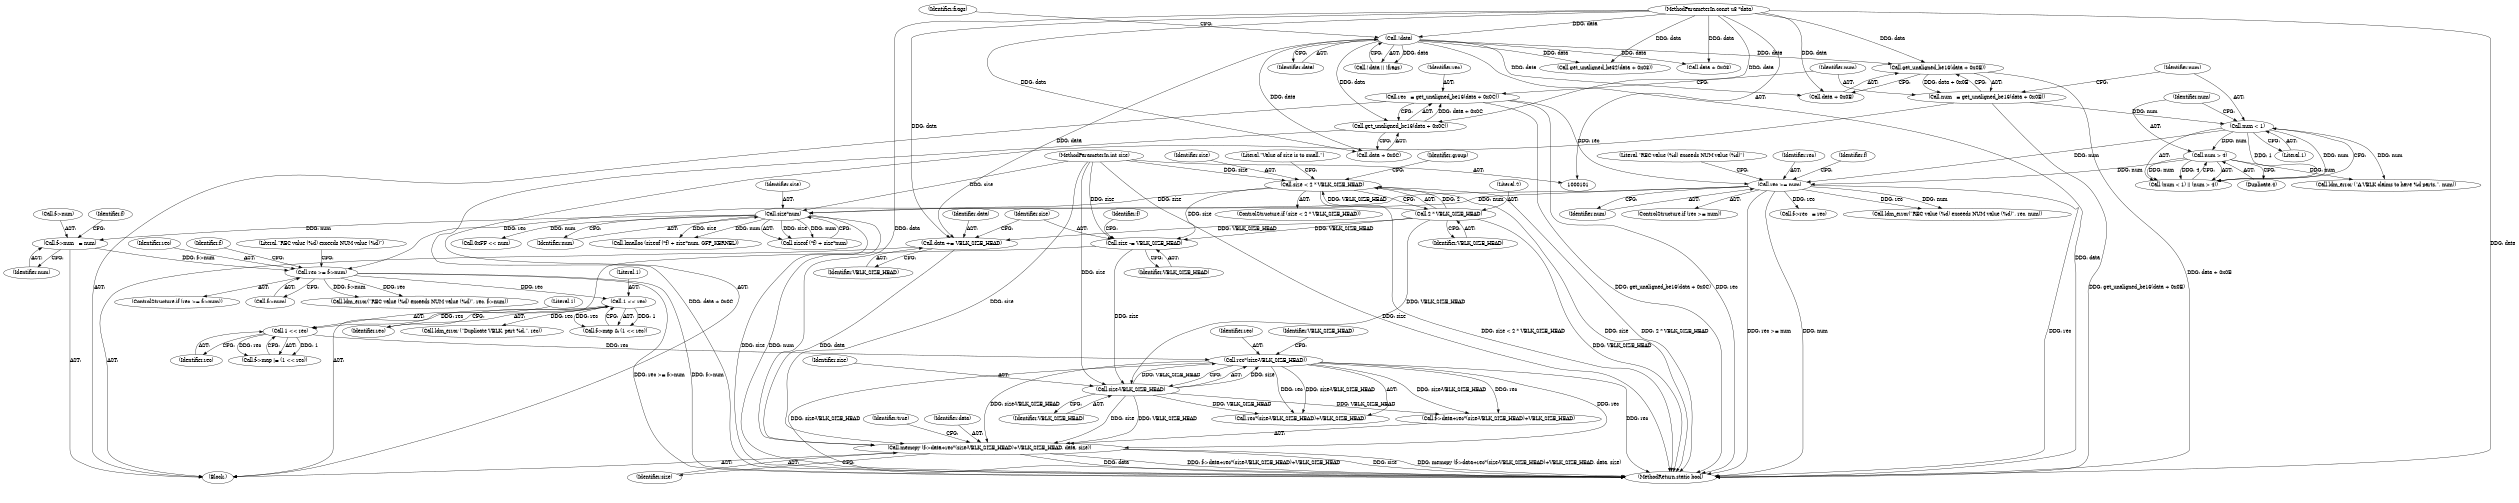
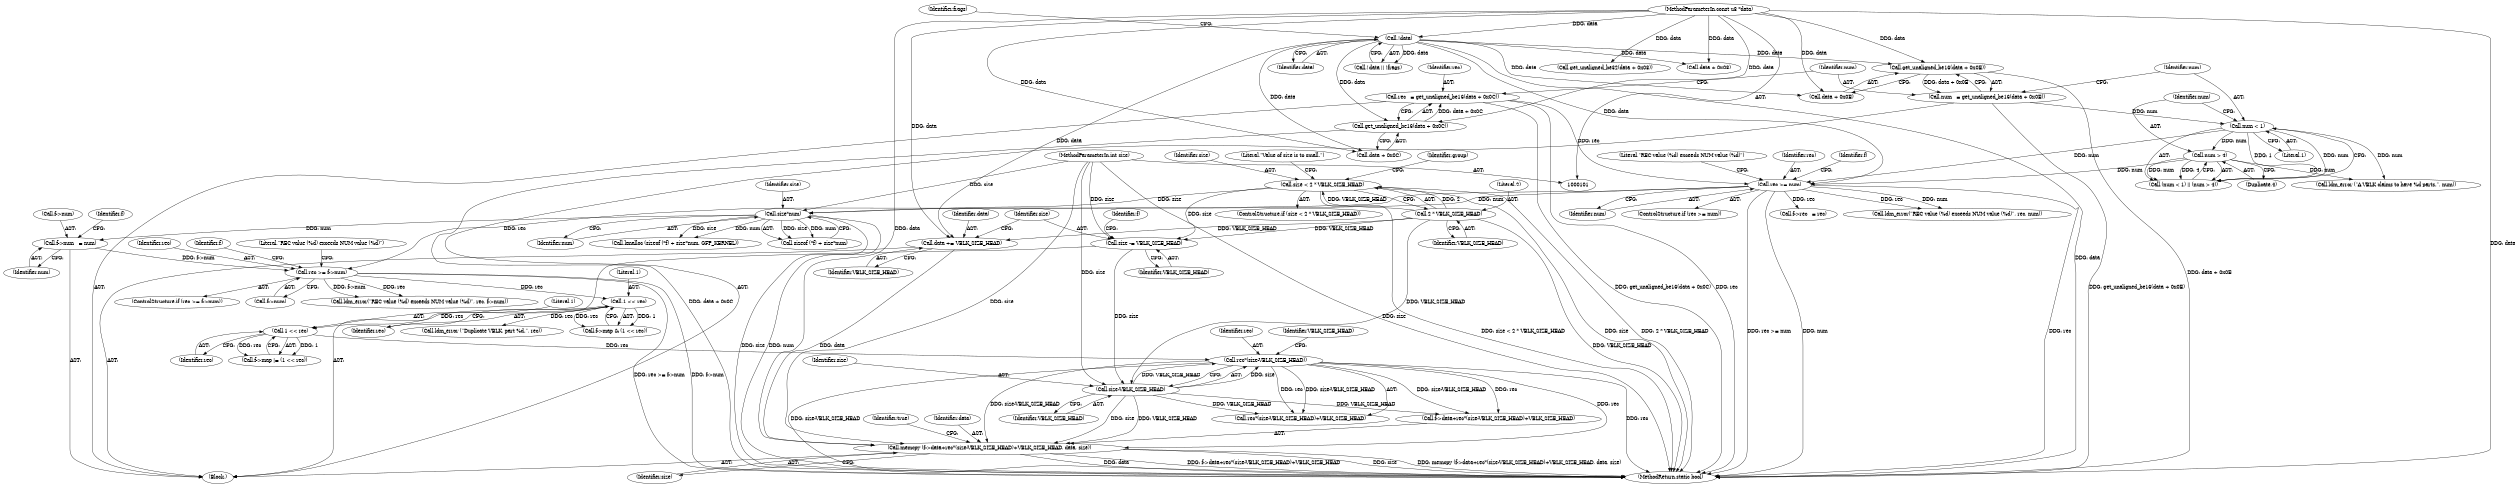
  digraph {
    n1 [label="(Call,memcpy (f->data+rec*(size-VBLK_SIZE_HEAD)+VBLK_SIZE_HEAD, data, size))"]
    n2 [label="(Block,)"]
    n3 [label="(MethodReturn,static bool)"]
    n4 [label="(Identifier,size)"]
    n5 [label="(Call,rec*(size-VBLK_SIZE_HEAD))"]
    n6 [label="(Call,size-VBLK_SIZE_HEAD)"]
    n7 [label="(Call,f->data+rec*(size-VBLK_SIZE_HEAD)+VBLK_SIZE_HEAD)"]
    n8 [label="(Call,rec*(size-VBLK_SIZE_HEAD)+VBLK_SIZE_HEAD)"]
    n9 [label="(Identifier,VBLK_SIZE_HEAD)"]
    n10 [label="(Call,1 << rec)"]
    n11 [label="(Identifier,rec)"]
    n12 [label="(Call,f->map |= (1 << rec))"]
    n13 [label="(Call,1 << rec)"]
    n14 [label="(Call,ldm_error (\"Duplicate VBLK, part %d.\", rec))"]
    n15 [label="(Call,f->map & (1 << rec))"]
    n16 [label="(Identifier,rec)"]
    n17 [label="(Call,rec >= f->num)"]
    n18 [label="(Call,ldm_error(\"REC value (%d) exceeds NUM value (%d)\", rec, f->num))"]
    n19 [label="(ControlStructure,if (rec >= f->num))"]
    n20 [label="(Call,f->num)"]
    n21 [label="(Call,rec >= num)"]
    n22 [label="(Call,size*num)"]
    n23 [label="(Call,ldm_error(\"REC value (%d) exceeds NUM value (%d)\", rec, num))"]
    n24 [label="(Identifier,num)"]
    n25 [label="(ControlStructure,if (rec >= num))"]
    n26 [label="(Call,f->rec   = rec)"]
    n27 [label="(Call,f->num   = num)"]
    n28 [label="(Identifier,num)"]
    n29 [label="(Call,kmalloc (sizeof (*f) + size*num, GFP_KERNEL))"]
    n30 [label="(Call,sizeof (*f) + size*num)"]
-   n31 [label="(Call,0xFF << num)"]
    n32 [label="(Call,rec   = get_unaligned_be16(data + 0x0C))"]
    n33 [label="(Call,get_unaligned_be16(data + 0x0C))"]
    n34 [label="(Call,data + 0x0C)"]
    n35 [label="(MethodParameterIn,const u8 *data)"]
    n36 [label="(Call,!data)"]
    n37 [label="(Call,get_unaligned_be16(data + 0x0E))"]
    n38 [label="(Call,data += VBLK_SIZE_HEAD)"]
    n39 [label="(Call,get_unaligned_be32(data + 0x08))"]
    n40 [label="(Call,data + 0x08)"]
    n41 [label="(Call,data + 0x0E)"]
    1000101
    n43 [label="(Call,!data || !frags)"]
    n44 [label="(Identifier,data)"]
    n45 [label="(Call,num   = get_unaligned_be16(data + 0x0E))"]
    n46 [label="(Identifier,VBLK_SIZE_HEAD)"]
    n47 [label="(Call,num > 4)"]
    n48 [label="(Call,(num < 1) || (num > 4))"]
    n49 [label="(Call,ldm_error (\"A VBLK claims to have %d parts.\", num))"]
    n50 [label="(Duplicate,4)"]
    n51 [label="(Call,num < 1)"]
    n52 [label="(Literal,1)"]
    n53 [label="(Identifier,num)"]
    n54 [label="(Call,size -= VBLK_SIZE_HEAD)"]
    n55 [label="(Identifier,VBLK_SIZE_HEAD)"]
    n56 [label="(Call,size < 2 * VBLK_SIZE_HEAD)"]
    n57 [label="(Call,2 * VBLK_SIZE_HEAD)"]
    n58 [label="(ControlStructure,if (size < 2 * VBLK_SIZE_HEAD))"]
    n59 [label="(Identifier,VBLK_SIZE_HEAD)"]
    n60 [label="(MethodParameterIn,int size)"]
    n61 [label="(Call,f->num)"]
    n62 [label="(Identifier,rec)"]
    n63 [label="(Identifier,rec)"]
    n64 [label="(Literal,1)"]
    n65 [label="(Identifier,frags)"]
    n66 [label="(Identifier,f)"]
    n67 [label="(Identifier,VBLK_SIZE_HEAD)"]
    n68 [label="(Identifier,num)"]
    n69 [label="(Identifier,true)"]
    n70 [label="(Literal,2)"]
    n71 [label="(Identifier,data)"]
    n72 [label="(Identifier,data)"]
    n73 [label="(Identifier,num)"]
    n74 [label="(Literal,\"Value of size is to small.\")"]
    n75 [label="(Identifier,f)"]
    n76 [label="(Identifier,size)"]
    n77 [label="(Identifier,f)"]
    n78 [label="(Literal,1)"]
    n79 [label="(Literal,\"REC value (%d) exceeds NUM value (%d)\")"]
    n80 [label="(Identifier,group)"]
    n81 [label="(Identifier,rec)"]
    n82 [label="(Identifier,size)"]
    n83 [label="(Identifier,rec)"]
    n84 [label="(Literal,\"REC value (%d) exceeds NUM value (%d)\")"]
    n85 [label="(Identifier,size)"]
    n86 [label="(Identifier,size)"]
    n87 [label="(Identifier,f)"]
    n88 [label="(Identifier,num)"]
    n1 -> n2 [label="AST: "]
    n1 -> n3 [label="DDG: data"]
    n1 -> n3 [label="DDG: f->data+rec*(size-VBLK_SIZE_HEAD)+VBLK_SIZE_HEAD"]
    n1 -> n3 [label="DDG: size"]
    n1 -> n3 [label="DDG: memcpy (f->data+rec*(size-VBLK_SIZE_HEAD)+VBLK_SIZE_HEAD, data, size)"]
    n1 -> n4 [label="CFG: "]
    n4 -> n1 [label="AST: "]
    n5 -> n1 [label="DDG: rec"]
    n5 -> n1 [label="DDG: size-VBLK_SIZE_HEAD"]
    n5 -> n3 [label="DDG: size-VBLK_SIZE_HEAD"]
    n5 -> n3 [label="DDG: rec"]
    n5 -> n6 [label="CFG: "]
    n5 -> n7 [label="DDG: rec"]
    n5 -> n7 [label="DDG: size-VBLK_SIZE_HEAD"]
    n5 -> n8 [label="AST: "]
    n5 -> n8 [label="DDG: rec"]
    n5 -> n8 [label="DDG: size-VBLK_SIZE_HEAD"]
    n6 -> n1 [label="DDG: VBLK_SIZE_HEAD"]
    n6 -> n1 [label="DDG: size"]
    n6 -> n5 [label="AST: "]
    n6 -> n5 [label="DDG: size"]
    n6 -> n5 [label="DDG: VBLK_SIZE_HEAD"]
    n6 -> n7 [label="DDG: VBLK_SIZE_HEAD"]
    n6 -> n8 [label="DDG: VBLK_SIZE_HEAD"]
    n6 -> n9 [label="CFG: "]
    n7 -> n1 [label="AST: "]
    n9 -> n6 [label="AST: "]
    n10 -> n5 [label="DDG: rec"]
    n10 -> n11 [label="CFG: "]
    n10 -> n12 [label="AST: "]
    n10 -> n12 [label="DDG: 1"]
    n10 -> n12 [label="DDG: rec"]
    n11 -> n10 [label="AST: "]
    n12 -> n10 [label="CFG: "]
    n13 -> n10 [label="DDG: rec"]
    n13 -> n14 [label="DDG: rec"]
    n13 -> n15 [label="AST: "]
    n13 -> n15 [label="DDG: 1"]
    n13 -> n15 [label="DDG: rec"]
    n13 -> n16 [label="CFG: "]
    n15 -> n13 [label="CFG: "]
    n16 -> n13 [label="AST: "]
    n17 -> n3 [label="DDG: rec >= f->num"]
    n17 -> n3 [label="DDG: f->num"]
    n17 -> n13 [label="DDG: rec"]
    n17 -> n18 [label="DDG: rec"]
    n17 -> n18 [label="DDG: f->num"]
    n17 -> n19 [label="AST: "]
    n17 -> n20 [label="CFG: "]
    n20 -> n17 [label="AST: "]
    n21 -> n3 [label="DDG: num"]
    n21 -> n3 [label="DDG: rec"]
    n21 -> n3 [label="DDG: rec >= num"]
    n21 -> n17 [label="DDG: rec"]
    n21 -> n22 [label="DDG: num"]
    n21 -> n23 [label="DDG: rec"]
    n21 -> n23 [label="DDG: num"]
    n21 -> n24 [label="CFG: "]
    n21 -> n25 [label="AST: "]
    n21 -> n26 [label="DDG: rec"]
    n22 -> n3 [label="DDG: num"]
    n22 -> n3 [label="DDG: size"]
    n22 -> n27 [label="DDG: num"]
    n22 -> n28 [label="CFG: "]
    n22 -> n29 [label="DDG: size"]
    n22 -> n29 [label="DDG: num"]
    n22 -> n30 [label="AST: "]
    n22 -> n30 [label="DDG: size"]
    n22 -> n30 [label="DDG: num"]
-   n22 -> n31 [label="DDG: num"]
    n24 -> n21 [label="AST: "]
    n27 -> n2 [label="AST: "]
    n27 -> n17 [label="DDG: f->num"]
    n27 -> n53 [label="CFG: "]
    n28 -> n22 [label="AST: "]
    n30 -> n22 [label="CFG: "]
    n32 -> n2 [label="AST: "]
    n32 -> n3 [label="DDG: rec"]
    n32 -> n3 [label="DDG: get_unaligned_be16(data + 0x0C)"]
    n32 -> n21 [label="DDG: rec"]
    n32 -> n33 [label="CFG: "]
    n33 -> n3 [label="DDG: data + 0x0C"]
    n33 -> n32 [label="AST: "]
    n33 -> n32 [label="DDG: data + 0x0C"]
    n33 -> n34 [label="CFG: "]
    n34 -> n33 [label="AST: "]
    n35 -> n1 [label="DDG: data"]
    n35 -> n3 [label="DDG: data"]
    n35 -> n33 [label="DDG: data"]
    n35 -> n34 [label="DDG: data"]
    n35 -> n36 [label="DDG: data"]
    n35 -> n37 [label="DDG: data"]
    n35 -> n38 [label="DDG: data"]
    n35 -> n39 [label="DDG: data"]
    n35 -> n40 [label="DDG: data"]
    n35 -> n41 [label="DDG: data"]
    n35 -> 1000101 [label="AST: "]
    n36 -> n3 [label="DDG: data"]
    n36 -> n33 [label="DDG: data"]
    n36 -> n34 [label="DDG: data"]
    n36 -> n37 [label="DDG: data"]
    n36 -> n38 [label="DDG: data"]
-   n36 -> n39 [label="DDG: data"]
+   n36 -> n21 [label="DDG: data"]
    n36 -> n40 [label="DDG: data"]
    n36 -> n41 [label="DDG: data"]
    n36 -> n43 [label="AST: "]
    n36 -> n43 [label="DDG: data"]
    n36 -> n44 [label="CFG: "]
    n37 -> n3 [label="DDG: data + 0x0E"]
    n37 -> n41 [label="CFG: "]
    n37 -> n45 [label="AST: "]
    n37 -> n45 [label="DDG: data + 0x0E"]
    n38 -> n1 [label="DDG: data"]
    n38 -> n2 [label="AST: "]
    n38 -> n46 [label="CFG: "]
    n41 -> n37 [label="AST: "]
    n43 -> n36 [label="CFG: "]
    n44 -> n36 [label="AST: "]
    n45 -> n2 [label="AST: "]
    n45 -> n3 [label="DDG: get_unaligned_be16(data + 0x0E)"]
    n45 -> n37 [label="CFG: "]
    n45 -> n51 [label="DDG: num"]
    n46 -> n38 [label="AST: "]
    n47 -> n21 [label="DDG: num"]
    n47 -> n48 [label="AST: "]
    n47 -> n48 [label="DDG: num"]
    n47 -> n48 [label="DDG: 4"]
    n47 -> n49 [label="DDG: num"]
    n47 -> n50 [label="CFG: "]
    n48 -> n47 [label="CFG: "]
    n48 -> n51 [label="CFG: "]
    n50 -> n47 [label="AST: "]
    n51 -> n21 [label="DDG: num"]
    n51 -> n47 [label="DDG: num"]
    n51 -> n48 [label="AST: "]
    n51 -> n48 [label="DDG: num"]
    n51 -> n48 [label="DDG: 1"]
    n51 -> n49 [label="DDG: num"]
    n51 -> n52 [label="CFG: "]
    n52 -> n51 [label="AST: "]
    n53 -> n27 [label="AST: "]
    n54 -> n2 [label="AST: "]
    n54 -> n6 [label="DDG: size"]
    n54 -> n55 [label="CFG: "]
    n55 -> n54 [label="AST: "]
    n56 -> n3 [label="DDG: size < 2 * VBLK_SIZE_HEAD"]
    n56 -> n3 [label="DDG: size"]
    n56 -> n3 [label="DDG: 2 * VBLK_SIZE_HEAD"]
    n56 -> n22 [label="DDG: size"]
    n56 -> n54 [label="DDG: size"]
    n56 -> n57 [label="CFG: "]
    n56 -> n58 [label="AST: "]
    n57 -> n3 [label="DDG: VBLK_SIZE_HEAD"]
    n57 -> n6 [label="DDG: VBLK_SIZE_HEAD"]
    n57 -> n38 [label="DDG: VBLK_SIZE_HEAD"]
    n57 -> n54 [label="DDG: VBLK_SIZE_HEAD"]
    n57 -> n56 [label="AST: "]
    n57 -> n56 [label="DDG: 2"]
    n57 -> n56 [label="DDG: VBLK_SIZE_HEAD"]
    n57 -> n59 [label="CFG: "]
    n59 -> n57 [label="AST: "]
    n60 -> n1 [label="DDG: size"]
    n60 -> n3 [label="DDG: size"]
    n60 -> n6 [label="DDG: size"]
    n60 -> n22 [label="DDG: size"]
    n60 -> 1000101 [label="AST: "]
    n60 -> n54 [label="DDG: size"]
-   n60 -> n56 [label="DDG: size"]
    n61 -> n27 [label="AST: "]
    n62 -> n5 [label="AST: "]
    n63 -> n21 [label="AST: "]
    n64 -> n13 [label="AST: "]
    n65 -> n36 [label="CFG: "]
    n66 -> n21 [label="CFG: "]
    n67 -> n5 [label="CFG: "]
    n68 -> n47 [label="AST: "]
    n68 -> n51 [label="CFG: "]
    n69 -> n1 [label="CFG: "]
    n70 -> n57 [label="AST: "]
    n71 -> n1 [label="AST: "]
    n72 -> n38 [label="AST: "]
    n73 -> n45 [label="CFG: "]
    n73 -> n51 [label="AST: "]
    n74 -> n56 [label="CFG: "]
    n75 -> n54 [label="CFG: "]
    n76 -> n22 [label="AST: "]
    n77 -> n17 [label="CFG: "]
    n78 -> n10 [label="AST: "]
    n79 -> n17 [label="CFG: "]
    n80 -> n56 [label="CFG: "]
    n81 -> n32 [label="AST: "]
    n82 -> n56 [label="AST: "]
    n83 -> n17 [label="AST: "]
    n84 -> n21 [label="CFG: "]
    n85 -> n38 [label="CFG: "]
    n85 -> n54 [label="AST: "]
    n86 -> n6 [label="AST: "]
    n87 -> n27 [label="CFG: "]
    n88 -> n32 [label="CFG: "]
    n88 -> n45 [label="AST: "]
  }
